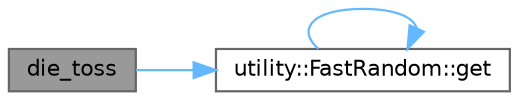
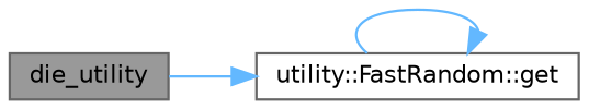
  digraph {
    rankdir=LR
    fontname="DejaVu Sans"
    node [fontname="DejaVu Sans" fontsize=10 shape=box style=filled]
    edge [color=steelblue1 fontname="DejaVu Sans" fontsize=10 labelfontname=Helvetica labelfontsize=10 style=solid]
-   n1 [color=gray40 fillcolor=grey60 fontcolor=black height=0.2 label=die_toss width=0.4]
+   n1 [color=gray40 fillcolor=grey60 fontcolor=black height=0.2 label=die_utility width=0.4]
    n2 [color=grey40 fillcolor=white height=0.2 label="utility::FastRandom::get" width=0.4]
    n1 -> n2
    n2 -> n2
  }
